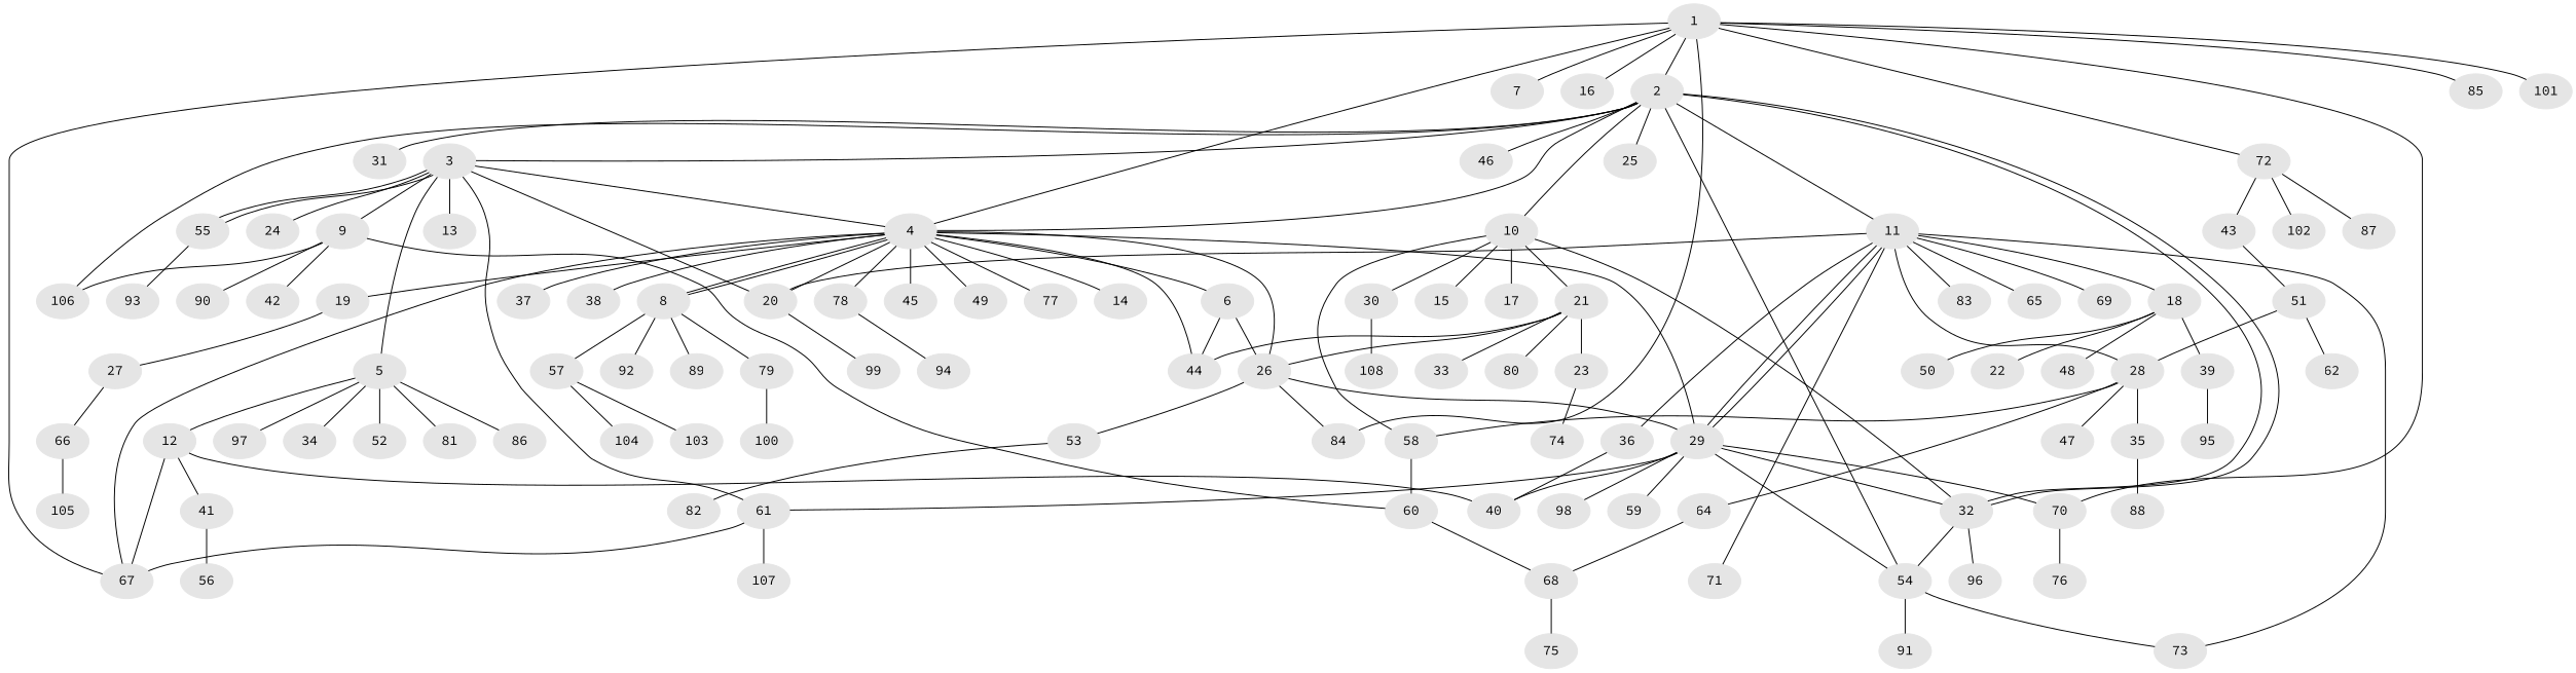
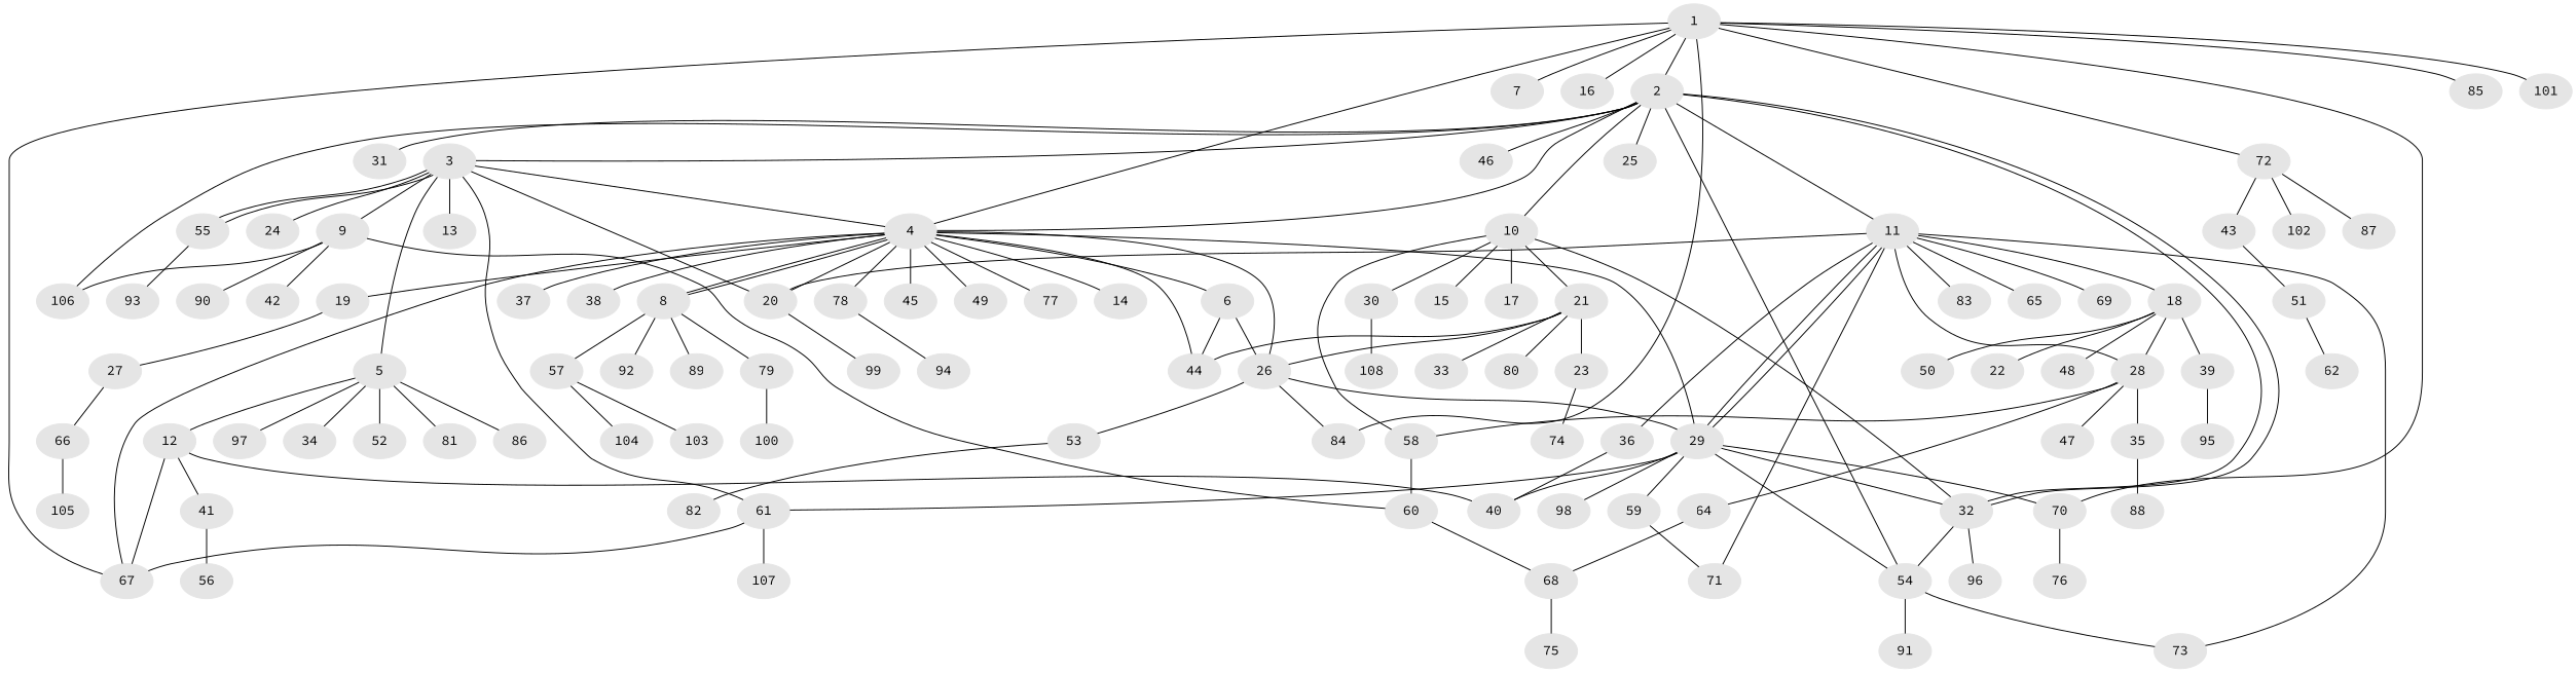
  graph {
    fontname="Source Code Pro"
    node [color=gray90 fontname="Source Code Pro" style=filled]
    edge [fontname="Source Code Pro"]
    1
    2
    4
    7
    16
    67
    70
    72
    84
    85
    101
    3
    10
    11
    25
    31
    32
    46
    54
    106
    20
    6
    8
    14
    19
    26
    29
    37
    38
    44
    45
    49
    77
    78
    43
    51
    76
    87
    102
    5
    9
    13
    24
    55
    61
    15
    17
    21
    30
    58
    18
    28
    36
    65
    69
    71
    73
    83
    96
    91
    12
    34
    52
    81
    86
    97
    42
    60
    90
    99
    93
    107
    57
    79
    89
    92
    27
    53
    40
    59
    98
    94
    41
    103
    104
    100
    68
    23
    33
    80
    108
    22
    39
    48
    50
    35
    47
    64
    56
    95
    66
    74
    82
    105
    88
    62
    75
    1 -- 2
    1 -- 4
    1 -- 7
    1 -- 16
    1 -- 67
    1 -- 70
    1 -- 72
    1 -- 84
    1 -- 85
    1 -- 101
    2 -- 4
    2 -- 3
    2 -- 10
    2 -- 11
    2 -- 25
    2 -- 31
    2 -- 32
    2 -- 32
    2 -- 46
    2 -- 54
    2 -- 106
    4 -- 67
    4 -- 20
    4 -- 6
    4 -- 8
    4 -- 8
    4 -- 14
    4 -- 19
    4 -- 26
    4 -- 29
    4 -- 37
    4 -- 38
    4 -- 44
    4 -- 45
    4 -- 49
    4 -- 77
    4 -- 78
    70 -- 76
    72 -- 43
    72 -- 87
    72 -- 102
    3 -- 4
    3 -- 20
    3 -- 5
    3 -- 9
    3 -- 13
    3 -- 24
    3 -- 55
    3 -- 55
    3 -- 61
    10 -- 32
    10 -- 15
    10 -- 17
    10 -- 21
    10 -- 30
    10 -- 58
    11 -- 20
    11 -- 29
    11 -- 29
    11 -- 18
    11 -- 28
    11 -- 36
    11 -- 65
    11 -- 69
    11 -- 71
    11 -- 73
    11 -- 83
    32 -- 54
    32 -- 96
    54 -- 73
    54 -- 91
    20 -- 99
    6 -- 26
    6 -- 44
    8 -- 57
    8 -- 79
    8 -- 89
    8 -- 92
    19 -- 27
    26 -- 84
    26 -- 29
    26 -- 53
    29 -- 70
    29 -- 32
    29 -- 54
    29 -- 61
    29 -- 40
    29 -- 59
    29 -- 98
    78 -- 94
    43 -- 51
    51 -- 62
    5 -- 12
    5 -- 34
    5 -- 52
    5 -- 81
    5 -- 86
    5 -- 97
    9 -- 106
    9 -- 42
    9 -- 60
    9 -- 90
    55 -- 93
    61 -- 67
    61 -- 107
    21 -- 26
    21 -- 44
    21 -- 23
    21 -- 33
    21 -- 80
    30 -- 108
    58 -- 60
-   51 -- 28
+   18 -- 28
    18 -- 22
    18 -- 39
    18 -- 48
    18 -- 50
    28 -- 58
    28 -- 35
    28 -- 47
    28 -- 64
    36 -- 40
    12 -- 67
    12 -- 40
    12 -- 41
    60 -- 68
    57 -- 103
    57 -- 104
    79 -- 100
    27 -- 66
    53 -- 82
+   59 -- 71
    41 -- 56
    68 -- 75
    23 -- 74
    39 -- 95
    35 -- 88
    64 -- 68
    66 -- 105
  }
